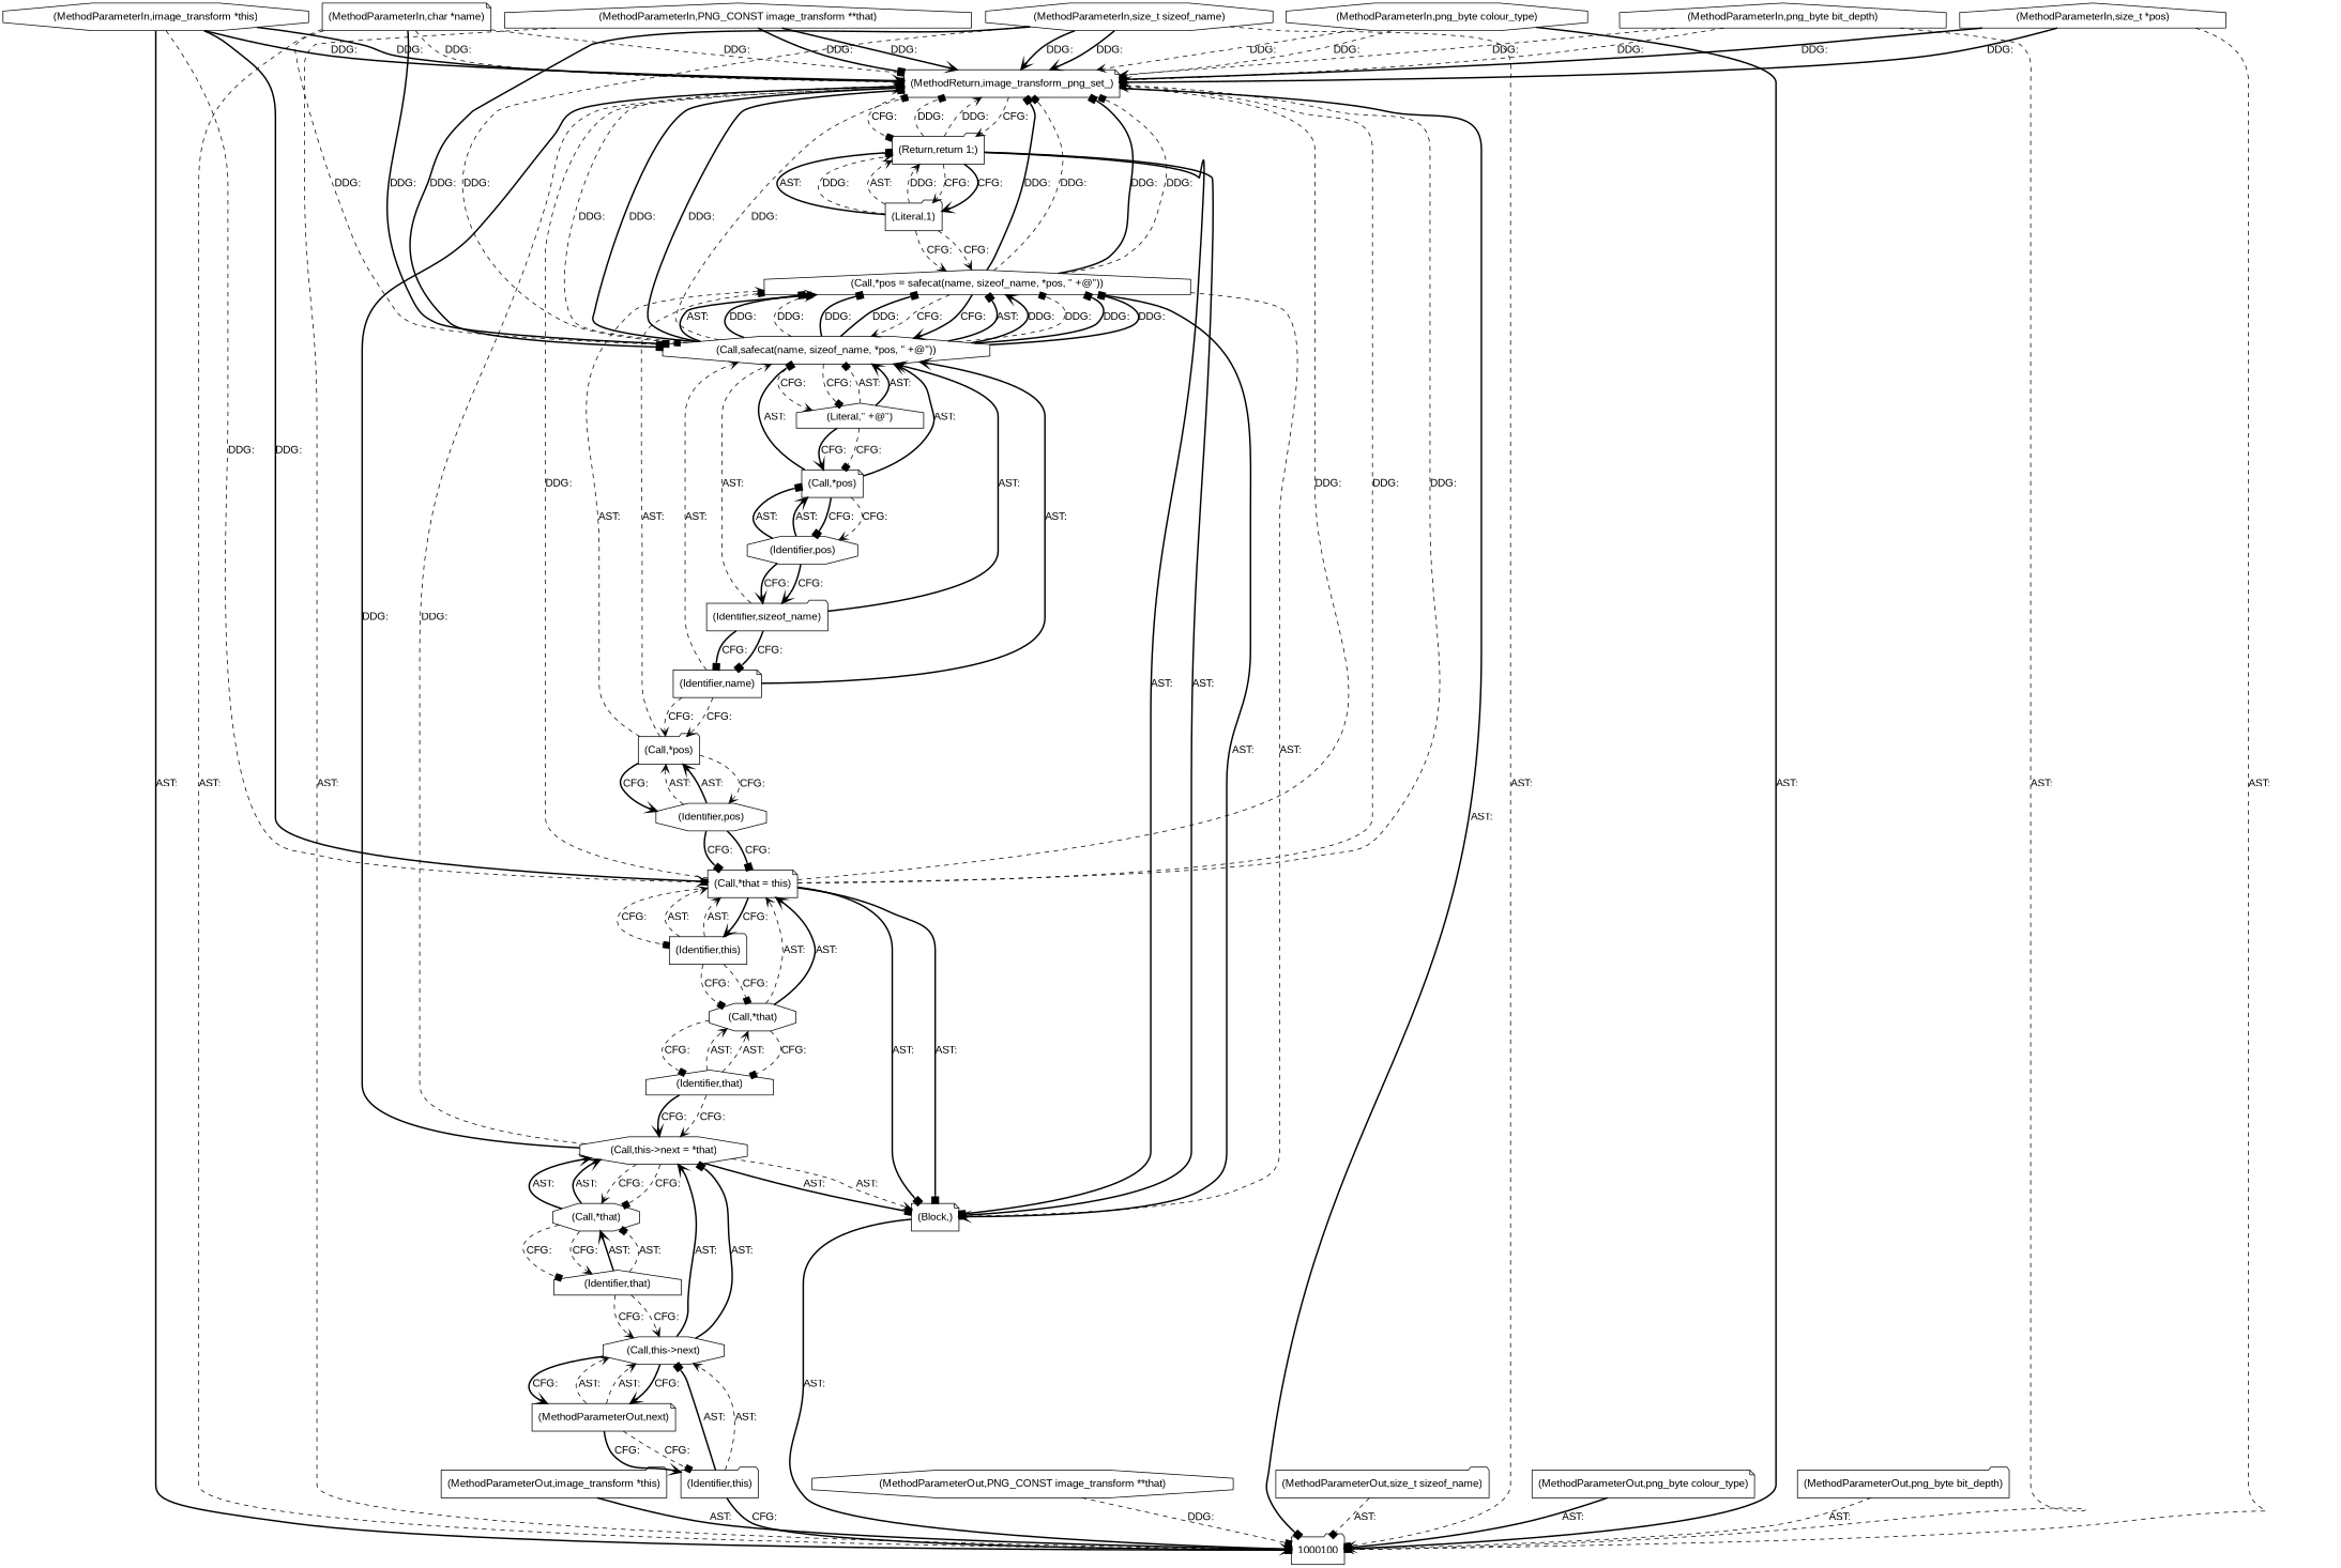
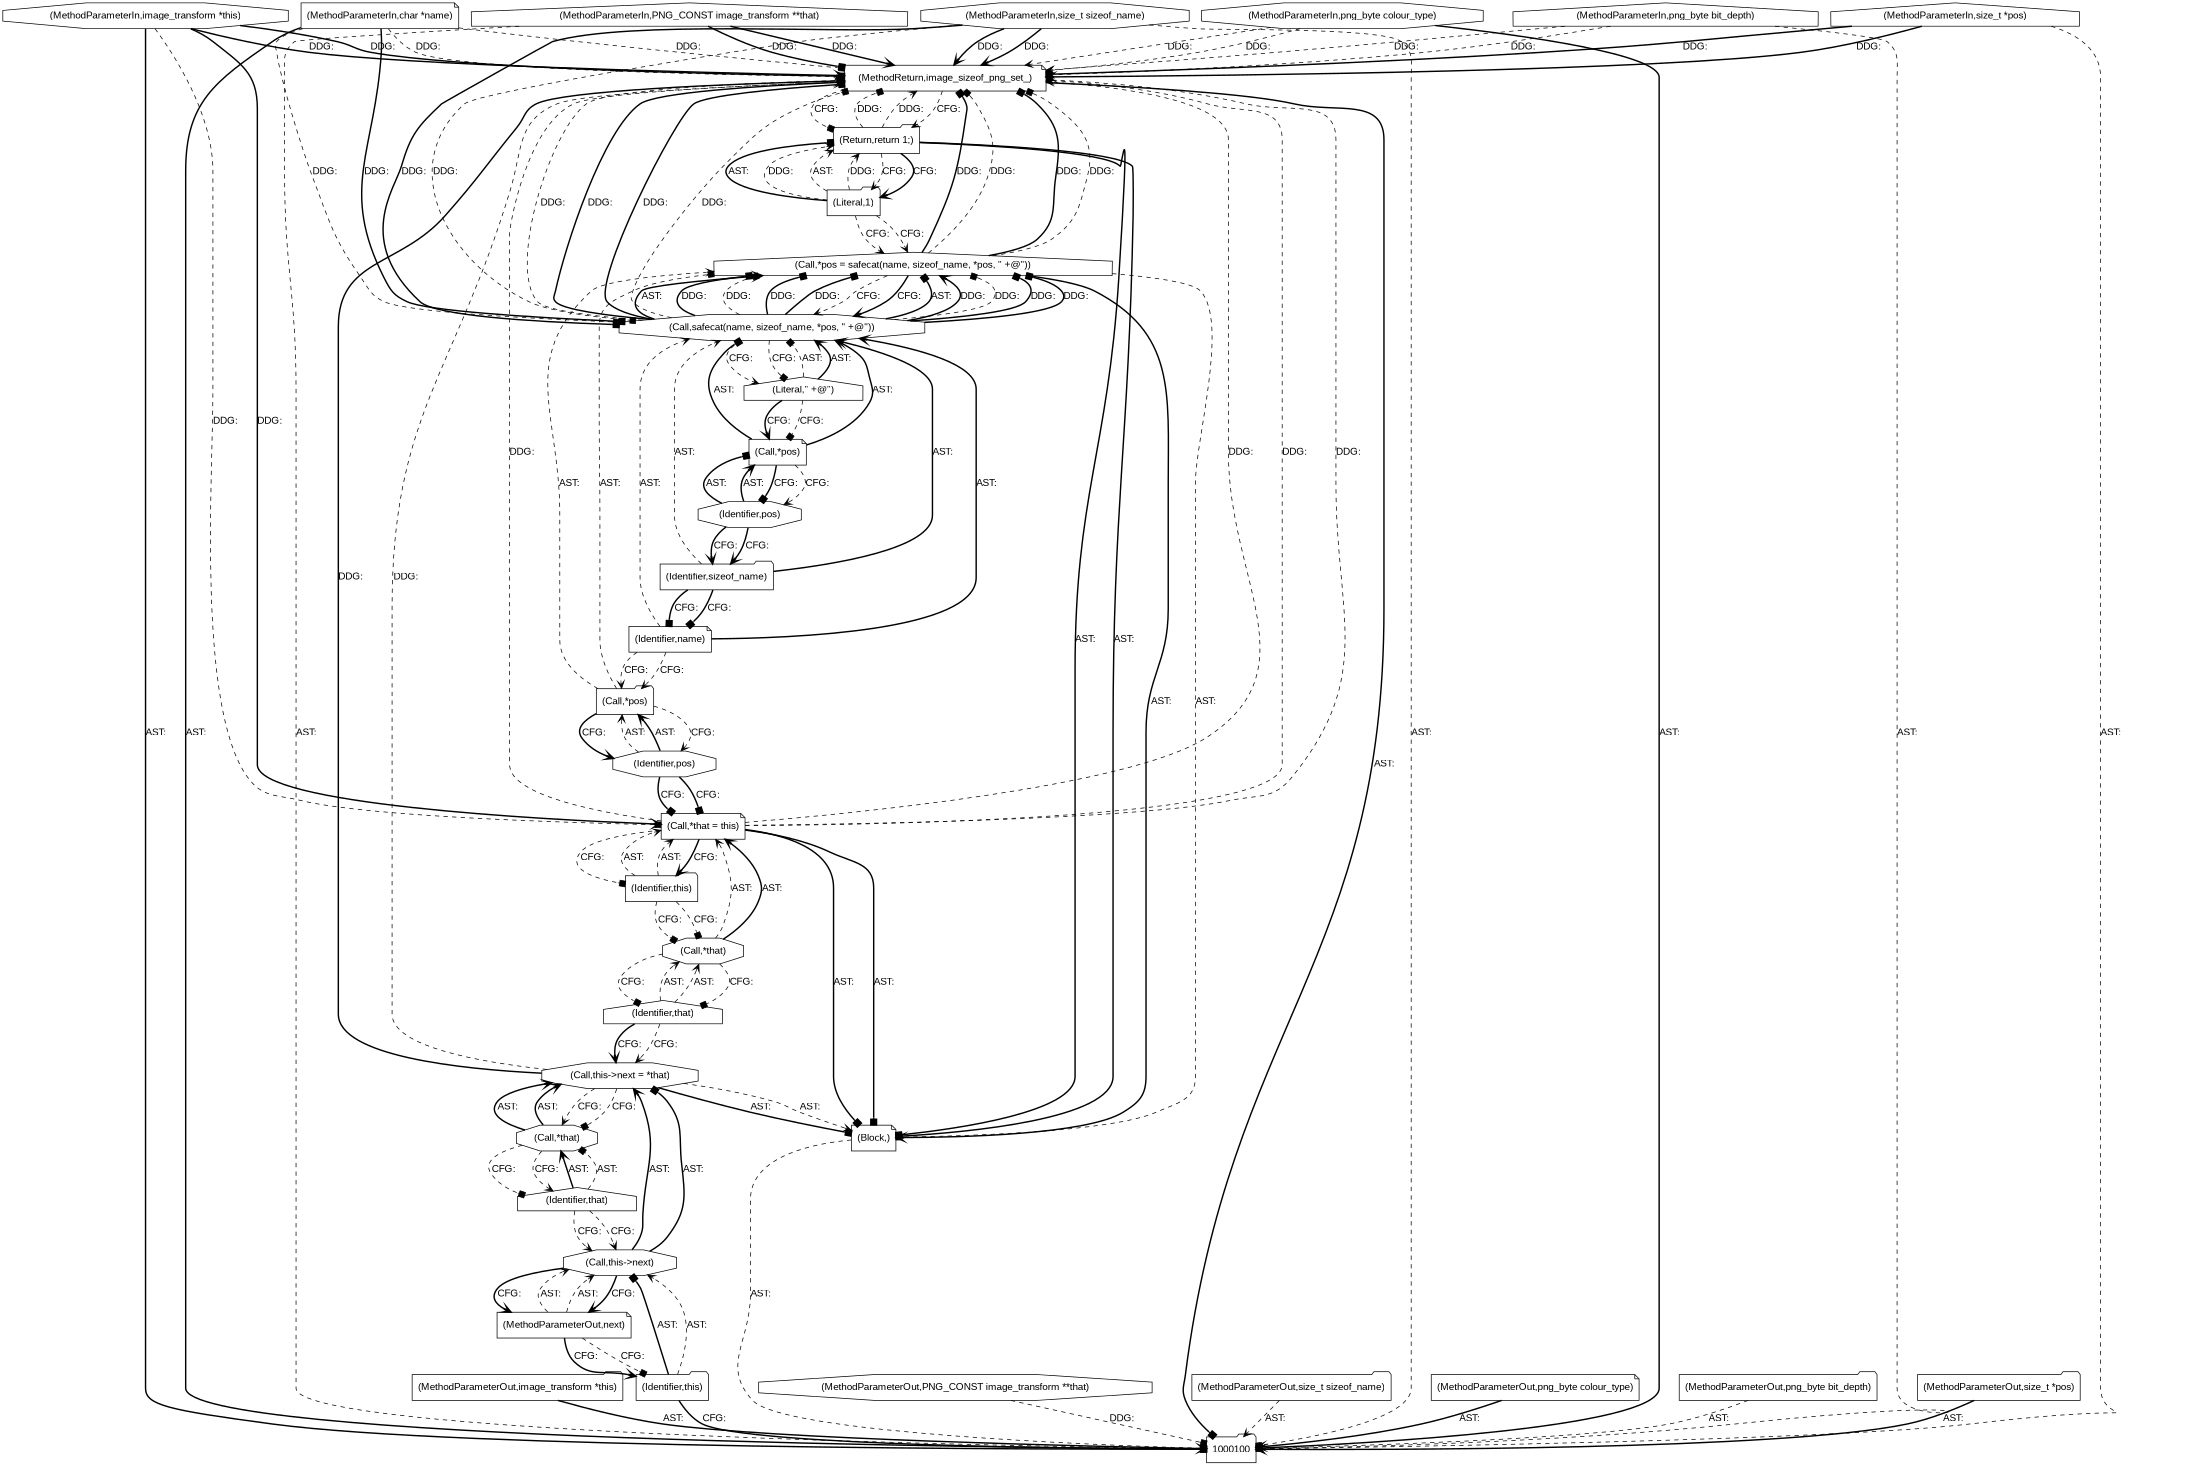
  digraph {
    fontname="Liberation Sans"
    node [fontname="Liberation Sans" shape=folder]
    edge [arrowhead=vee fontname="Liberation Sans" style=dashed]
-   n1 [label="(MethodReturn,image_transform_png_set_)" shape=note]
+   n1 [label="(MethodReturn,image_sizeof_png_set_)" shape=note]
    n2 [label="(Return,return 1;)"]
    1000100
    n4 [label="(Block,)" shape=note]
    n5 [label="(Literal,1)"]
    n6 [label="(MethodParameterIn,image_transform *this)" shape=octagon]
    n7 [label="(Call,*that = this)" shape=note]
    n8 [label="(Identifier,this)"]
    n9 [label="(MethodParameterOut,image_transform *this)"]
    n10 [label="(MethodParameterIn,char *name)" shape=note]
    n11 [label="(Call,safecat(name, sizeof_name, *pos, \" +@\"))" shape=octagon]
    n12 [label="(Call,*pos = safecat(name, sizeof_name, *pos, \" +@\"))" shape=house]
    n13 [label="(Literal,\" +@\")" shape=house]
    n14 [label="(MethodParameterIn,PNG_CONST image_transform **that)" shape=house]
    n15 [label="(MethodParameterOut,PNG_CONST image_transform **that)" shape=octagon]
    n16 [label="(MethodParameterIn,size_t sizeof_name)" shape=octagon]
    n17 [label="(MethodParameterOut,size_t sizeof_name)"]
    n18 [label="(MethodParameterIn,png_byte colour_type)" shape=octagon]
    n19 [label="(MethodParameterOut,png_byte colour_type)" shape=note]
    n20 [label="(MethodParameterIn,png_byte bit_depth)" shape=house]
    n21 [label="(MethodParameterOut,png_byte bit_depth)"]
    n22 [label="(MethodParameterIn,size_t *pos)" shape=house]
+   n23 [label="(MethodParameterOut,size_t *pos)"]
    n24 [label="(Call,*that)" shape=octagon]
    n25 [label="(Identifier,that)" shape=house]
    n26 [label="(Call,this->next = *that)" shape=octagon]
    n27 [label="(Call,this->next)" shape=octagon]
    n28 [label="(MethodParameterOut,next)" shape=note]
    n29 [label="(Identifier,this)"]
    n30 [label="(Call,*that)" shape=octagon]
    n31 [label="(Identifier,that)" shape=house]
    n32 [label="(Call,*pos)" shape=note]
    n33 [label="(Identifier,name)" shape=note]
    n34 [label="(Call,*pos)"]
    n35 [label="(Identifier,pos)" shape=octagon]
    n36 [label="(Identifier,sizeof_name)"]
    n37 [label="(Identifier,pos)" shape=octagon]
    n1 -> n2 [label="CFG: "]
    n1 -> n2 [arrowhead=box label="CFG: "]
    n1 -> 1000100 [arrowhead=box label="AST: " style=bold]
    n2 -> n1 [arrowhead=box label="DDG: "]
    n2 -> n1 [label="DDG: "]
    n2 -> n4 [arrowhead=box label="AST: " style=bold]
    n2 -> n4 [arrowhead=box label="AST: " style=bold]
    n2 -> n5 [label="CFG: "]
    n2 -> n5 [label="CFG: " style=bold]
-   n4 -> 1000100 [arrowhead=box label="AST: " style=bold]
+   n4 -> 1000100 [arrowhead=box label="AST: "]
    n5 -> n2 [arrowhead=box label="AST: " style=bold]
    n5 -> n2 [label="DDG: "]
    n5 -> n2 [label="AST: "]
    n5 -> n2 [label="DDG: "]
    n5 -> n12 [label="CFG: "]
    n5 -> n12 [label="CFG: "]
    n6 -> n1 [label="DDG: " style=bold]
    n6 -> n1 [arrowhead=box label="DDG: " style=bold]
    n6 -> 1000100 [arrowhead=box label="AST: " style=bold]
    n6 -> n7 [label="DDG: " style=bold]
    n6 -> n7 [arrowhead=box label="DDG: "]
    n7 -> n1 [label="DDG: "]
    n7 -> n1 [label="DDG: "]
    n7 -> n1 [label="DDG: "]
    n7 -> n1 [arrowhead=box label="DDG: "]
    n7 -> n4 [arrowhead=box label="AST: " style=bold]
    n7 -> n4 [arrowhead=box label="AST: " style=bold]
    n7 -> n8 [label="CFG: " style=bold]
    n7 -> n8 [arrowhead=box label="CFG: "]
    n8 -> n7 [label="AST: "]
    n8 -> n7 [label="AST: "]
    n8 -> n30 [arrowhead=box label="CFG: "]
    n8 -> n30 [arrowhead=box label="CFG: "]
    n9 -> 1000100 [label="AST: " style=bold]
    n10 -> n1 [label="DDG: "]
    n10 -> n1 [arrowhead=box label="DDG: "]
-   n10 -> 1000100 [arrowhead=box label="AST: "]
+   n10 -> 1000100 [arrowhead=box label="AST: " style=bold]
    n10 -> n11 [arrowhead=box label="DDG: "]
    n10 -> n11 [arrowhead=box label="DDG: " style=bold]
    n11 -> n1 [label="DDG: "]
    n11 -> n1 [label="DDG: " style=bold]
    n11 -> n1 [arrowhead=box label="DDG: " style=bold]
    n11 -> n1 [arrowhead=box label="DDG: "]
    n11 -> n12 [arrowhead=box label="AST: " style=bold]
    n11 -> n12 [label="DDG: " style=bold]
    n11 -> n12 [arrowhead=box label="DDG: "]
    n11 -> n12 [arrowhead=box label="DDG: " style=bold]
    n11 -> n12 [arrowhead=box label="DDG: " style=bold]
    n11 -> n12 [label="AST: " style=bold]
    n11 -> n12 [arrowhead=box label="DDG: " style=bold]
    n11 -> n12 [arrowhead=box label="DDG: "]
    n11 -> n12 [arrowhead=box label="DDG: " style=bold]
    n11 -> n12 [arrowhead=box label="DDG: " style=bold]
    n11 -> n13 [label="CFG: "]
    n11 -> n13 [arrowhead=box label="CFG: "]
    n12 -> n1 [arrowhead=box label="DDG: " style=bold]
    n12 -> n1 [arrowhead=box label="DDG: " style=bold]
    n12 -> n1 [arrowhead=box label="DDG: "]
    n12 -> n1 [arrowhead=box label="DDG: "]
    n12 -> n4 [arrowhead=box label="AST: "]
    n12 -> n4 [label="AST: " style=bold]
    n12 -> n11 [label="CFG: " style=bold]
    n12 -> n11 [label="CFG: "]
    n13 -> n11 [arrowhead=box label="AST: "]
    n13 -> n11 [label="AST: " style=bold]
    n13 -> n32 [arrowhead=box label="CFG: "]
    n13 -> n32 [label="CFG: " style=bold]
    n14 -> n1 [label="DDG: " style=bold]
    n14 -> n1 [arrowhead=box label="DDG: " style=bold]
    n14 -> 1000100 [label="AST: "]
    n15 -> 1000100 [arrowhead=box label="DDG: "]
    n16 -> n1 [label="DDG: " style=bold]
    n16 -> n1 [label="DDG: " style=bold]
    n16 -> 1000100 [arrowhead=box label="AST: "]
    n16 -> n11 [arrowhead=box label="DDG: " style=bold]
    n16 -> n11 [arrowhead=box label="DDG: "]
-   n17 -> 1000100 [arrowhead=box label="AST: "]
+   n17 -> 1000100 [label="AST: "]
    n18 -> n1 [label="DDG: "]
    n18 -> n1 [label="DDG: "]
    n18 -> 1000100 [arrowhead=box label="AST: " style=bold]
    n19 -> 1000100 [label="AST: " style=bold]
    n20 -> n1 [label="DDG: "]
    n20 -> n1 [arrowhead=box label="DDG: "]
    n20 -> 1000100 [label="AST: "]
    n21 -> 1000100 [arrowhead=box label="AST: "]
    n22 -> n1 [label="DDG: " style=bold]
    n22 -> n1 [arrowhead=box label="DDG: " style=bold]
    n22 -> 1000100 [label="AST: "]
+   n23 -> 1000100 [label="AST: " style=bold]
    n24 -> n25 [arrowhead=box label="CFG: "]
    n24 -> n25 [label="CFG: "]
    n24 -> n26 [label="AST: " style=bold]
    n24 -> n26 [label="AST: " style=bold]
    n25 -> n24 [label="AST: " style=bold]
    n25 -> n24 [arrowhead=box label="AST: "]
    n25 -> n27 [label="CFG: "]
    n25 -> n27 [label="CFG: "]
    n26 -> n1 [arrowhead=box label="DDG: "]
    n26 -> n1 [label="DDG: " style=bold]
    n26 -> n4 [arrowhead=box label="AST: " style=bold]
    n26 -> n4 [label="AST: "]
    n26 -> n24 [label="CFG: "]
    n26 -> n24 [arrowhead=box label="CFG: "]
    n27 -> n26 [arrowhead=box label="AST: " style=bold]
    n27 -> n26 [label="AST: " style=bold]
    n27 -> n28 [label="CFG: " style=bold]
    n27 -> n28 [label="CFG: " style=bold]
    n28 -> n27 [label="AST: "]
    n28 -> n27 [label="AST: "]
    n28 -> n29 [arrowhead=box label="CFG: "]
    n28 -> n29 [label="CFG: " style=bold]
    n29 -> 1000100 [arrowhead=box label="CFG: " style=bold]
    n29 -> n27 [label="AST: "]
    n29 -> n27 [arrowhead=box label="AST: " style=bold]
    n30 -> n7 [label="AST: "]
    n30 -> n7 [label="AST: " style=bold]
    n30 -> n31 [arrowhead=box label="CFG: "]
    n30 -> n31 [arrowhead=box label="CFG: "]
    n31 -> n26 [label="CFG: "]
    n31 -> n26 [label="CFG: " style=bold]
    n31 -> n30 [label="AST: "]
    n31 -> n30 [label="AST: "]
    n32 -> n11 [label="AST: " style=bold]
    n32 -> n11 [arrowhead=box label="AST: " style=bold]
    n32 -> n37 [arrowhead=box label="CFG: " style=bold]
    n32 -> n37 [label="CFG: "]
    n33 -> n11 [label="AST: "]
    n33 -> n11 [label="AST: " style=bold]
    n33 -> n34 [label="CFG: "]
    n33 -> n34 [label="CFG: "]
    n34 -> n12 [label="AST: "]
    n34 -> n12 [arrowhead=box label="AST: "]
    n34 -> n35 [label="CFG: "]
    n34 -> n35 [label="CFG: " style=bold]
    n35 -> n7 [arrowhead=box label="CFG: " style=bold]
    n35 -> n7 [arrowhead=box label="CFG: " style=bold]
    n35 -> n34 [label="AST: "]
    n35 -> n34 [label="AST: " style=bold]
    n36 -> n11 [label="AST: " style=bold]
    n36 -> n11 [label="AST: "]
    n36 -> n33 [arrowhead=box label="CFG: " style=bold]
    n36 -> n33 [arrowhead=box label="CFG: " style=bold]
    n37 -> n32 [arrowhead=box label="AST: " style=bold]
    n37 -> n32 [label="AST: " style=bold]
    n37 -> n36 [label="CFG: " style=bold]
    n37 -> n36 [label="CFG: " style=bold]
  }
